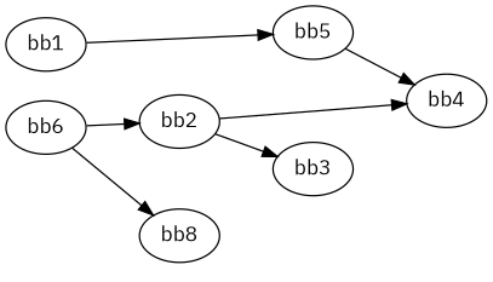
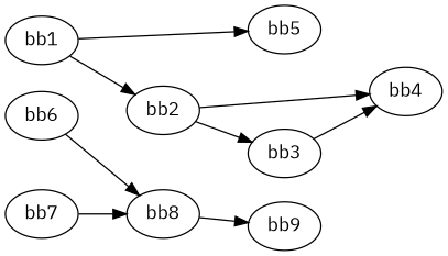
  digraph {
    fontname="IBM Plex Mono"
    rankdir=LR
    node [fontname="IBM Plex Mono"]
    edge [fontname="IBM Plex Mono"]
    n1 [label="bb1\l"]
    n2 [label="bb2\l"]
    n3 [label="bb5\l"]
+   n4 [label="bb7\l"]
    n5 [label="bb8\l"]
    n6 [label="bb3\l"]
    n7 [label="bb4\l"]
+   n8 [label="bb9\l"]
    n9 [label="bb6\l"]
-   n9 -> n2
+   n1 -> n2
    n1 -> n3
    n2 -> n6
    n2 -> n7
-   n3 -> n7
+   n4 -> n5
+   n5 -> n8
+   n6 -> n7
    n9 -> n5
  }
